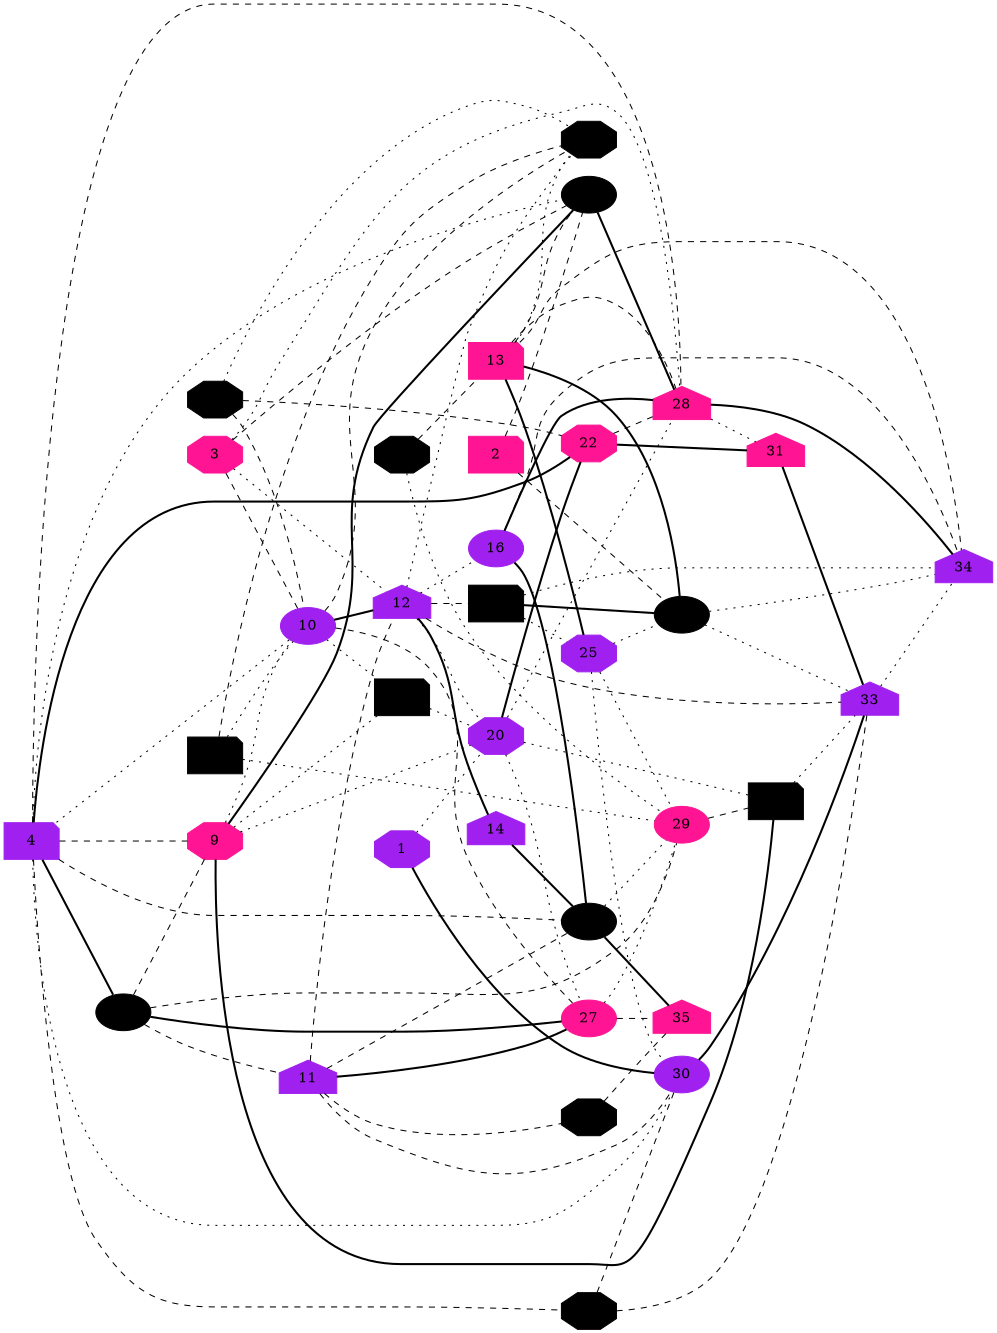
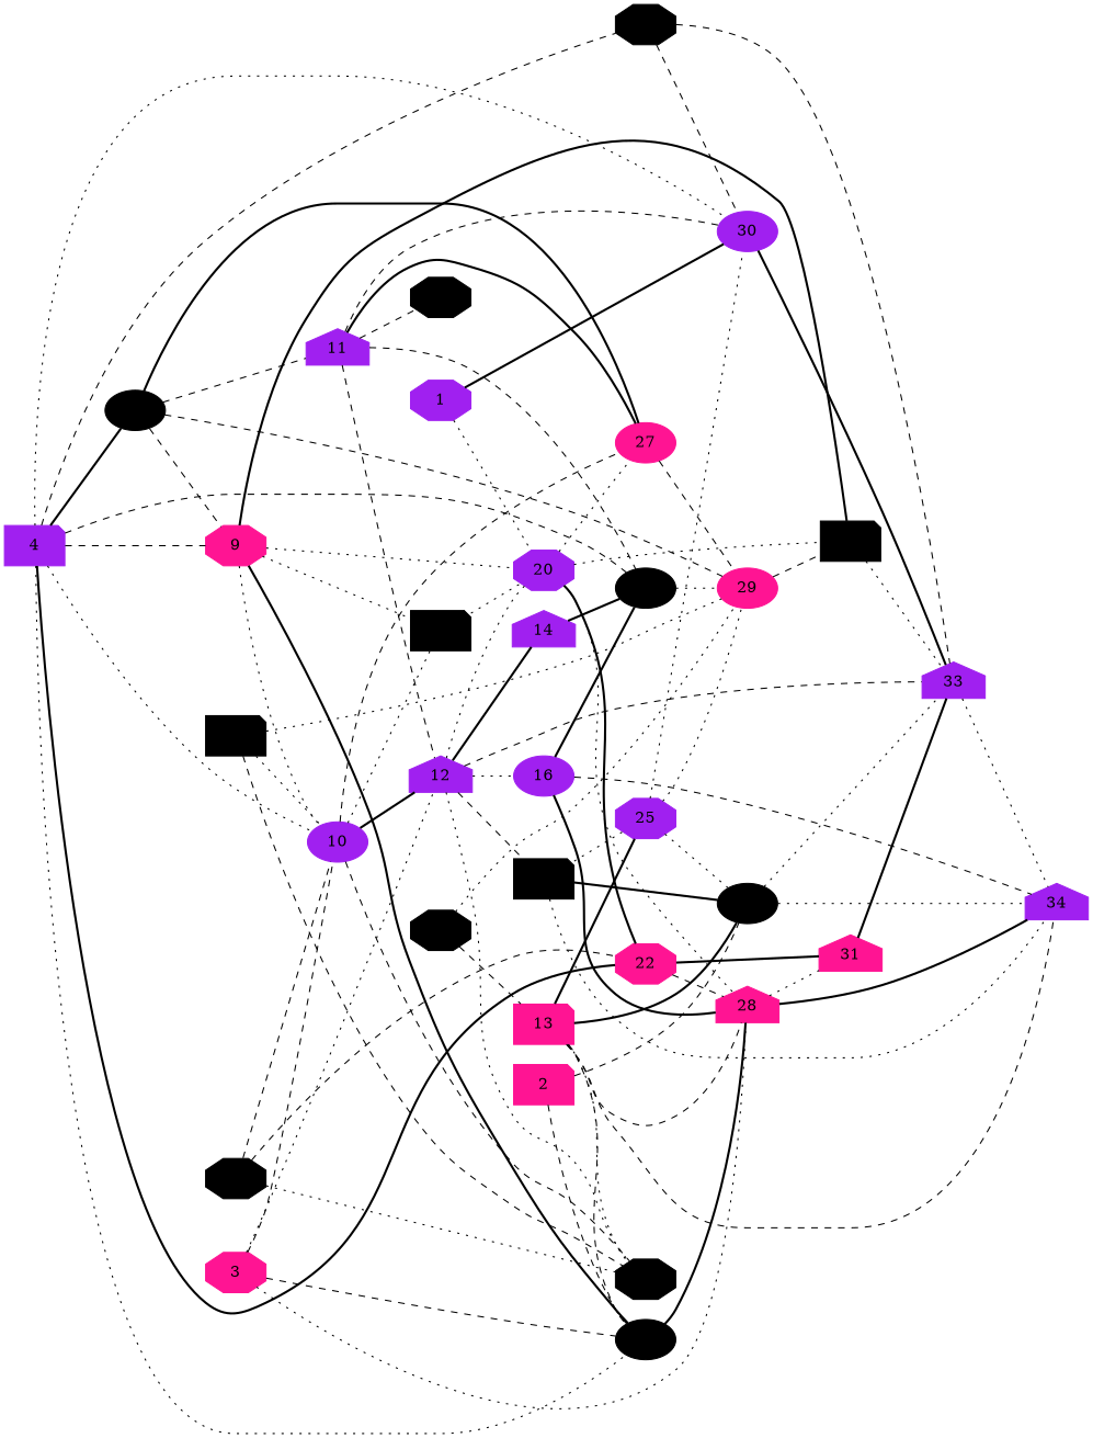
  graph {
    rankdir=LR
    node [color=black shape=octagon style=filled]
    edge [style=dashed weight=1.0]
    1 [color=purple]
    20 [color=purple]
    30 [color=purple shape=ellipse]
    28 [color=deeppink shape=house]
    22 [color=deeppink]
    27 [color=deeppink shape=ellipse]
    32 [shape=note]
    33 [color=purple shape=house]
    2 [color=deeppink shape=note]
    24 [shape=ellipse]
    26 [shape=ellipse]
    34 [color=purple shape=house]
    3 [color=deeppink]
    10 [color=purple shape=ellipse]
    12 [color=purple shape=house]
    21
    18 [shape=note]
    14 [color=purple shape=house]
    15 [shape=note]
    16 [color=purple shape=ellipse]
    31 [color=deeppink shape=house]
    4 [color=purple shape=note]
    6 [shape=ellipse]
    9 [color=deeppink]
    19 [shape=ellipse]
    23
    11 [color=purple shape=house]
    29 [color=deeppink shape=ellipse]
-   35 [color=deeppink shape=house]
    5
    17
    7
    13 [color=deeppink shape=note]
    25 [color=purple]
    8 [shape=note]
    1 -- 20 [style=dotted]
    1 -- 30 [style=bold]
    20 -- 28 [style=dotted weight=2.0]
    20 -- 22 [style=bold]
    20 -- 27 [style=dotted weight=2.0]
    20 -- 32 [style=dotted]
    30 -- 33 [style=bold]
    28 -- 34 [style=bold]
    28 -- 31 [style=dotted weight=3.0]
    22 -- 28
    22 -- 31 [style=bold]
-   27 -- 29 [style=dotted weight=2.0]
-   27 -- 35
+   27 -- 29 [weight=2.0]
    32 -- 33 [style=dotted]
    33 -- 34 [style=dotted]
    2 -- 24
    2 -- 26
    24 -- 28 [style=bold weight=3.0]
    26 -- 33 [style=dotted]
    26 -- 34 [style=dotted weight=2.0]
    3 -- 28 [style=dotted]
    3 -- 24
    3 -- 10
    3 -- 12 [style=dotted]
    10 -- 27
    10 -- 12 [style=bold]
    10 -- 21
    10 -- 18 [style=dotted]
    12 -- 20 [style=dotted]
    12 -- 33
    12 -- 21 [style=dotted]
    12 -- 14 [style=bold]
    12 -- 15
    12 -- 16 [style=dotted]
    18 -- 20 [style=dotted]
    14 -- 19 [style=bold]
    15 -- 26 [style=bold]
    15 -- 34 [style=dotted]
    15 -- 25 [style=dotted]
    16 -- 28 [style=bold]
    16 -- 34
    16 -- 19 [style=bold]
    31 -- 33 [style=bold]
    4 -- 30 [style=dotted]
-   4 -- 28
    4 -- 22 [style=bold]
    4 -- 24 [style=dotted]
    4 -- 10 [style=dotted]
    4 -- 6 [style=bold]
    4 -- 9 [weight=2.0]
    4 -- 19
    4 -- 23
    6 -- 27 [style=bold]
    6 -- 9
    6 -- 11 [weight=2.0]
    6 -- 29
    9 -- 20 [style=dotted]
    9 -- 32 [style=bold]
    9 -- 24 [style=bold]
    9 -- 10 [style=dotted]
    9 -- 18 [style=dotted]
    19 -- 29 [style=dotted]
-   19 -- 35 [style=bold weight=2.0]
    23 -- 30
    23 -- 33
    11 -- 30
    11 -- 27 [style=bold]
    11 -- 12
    11 -- 19 [weight=2.0]
    11 -- 17
    29 -- 32
    5 -- 22
    5 -- 10
    5 -- 21 [style=dotted]
-   17 -- 35 [weight=2.0]
    7 -- 29 [style=dotted]
    7 -- 13
    13 -- 28
    13 -- 24
    13 -- 26 [style=bold]
    13 -- 34
    13 -- 21 [style=dotted]
    13 -- 25 [style=bold]
    25 -- 30 [style=dotted]
    25 -- 26 [style=dotted]
    25 -- 29 [style=dotted]
    8 -- 10 [style=dotted]
    8 -- 21
    8 -- 29 [style=dotted weight=2.0]
  }
